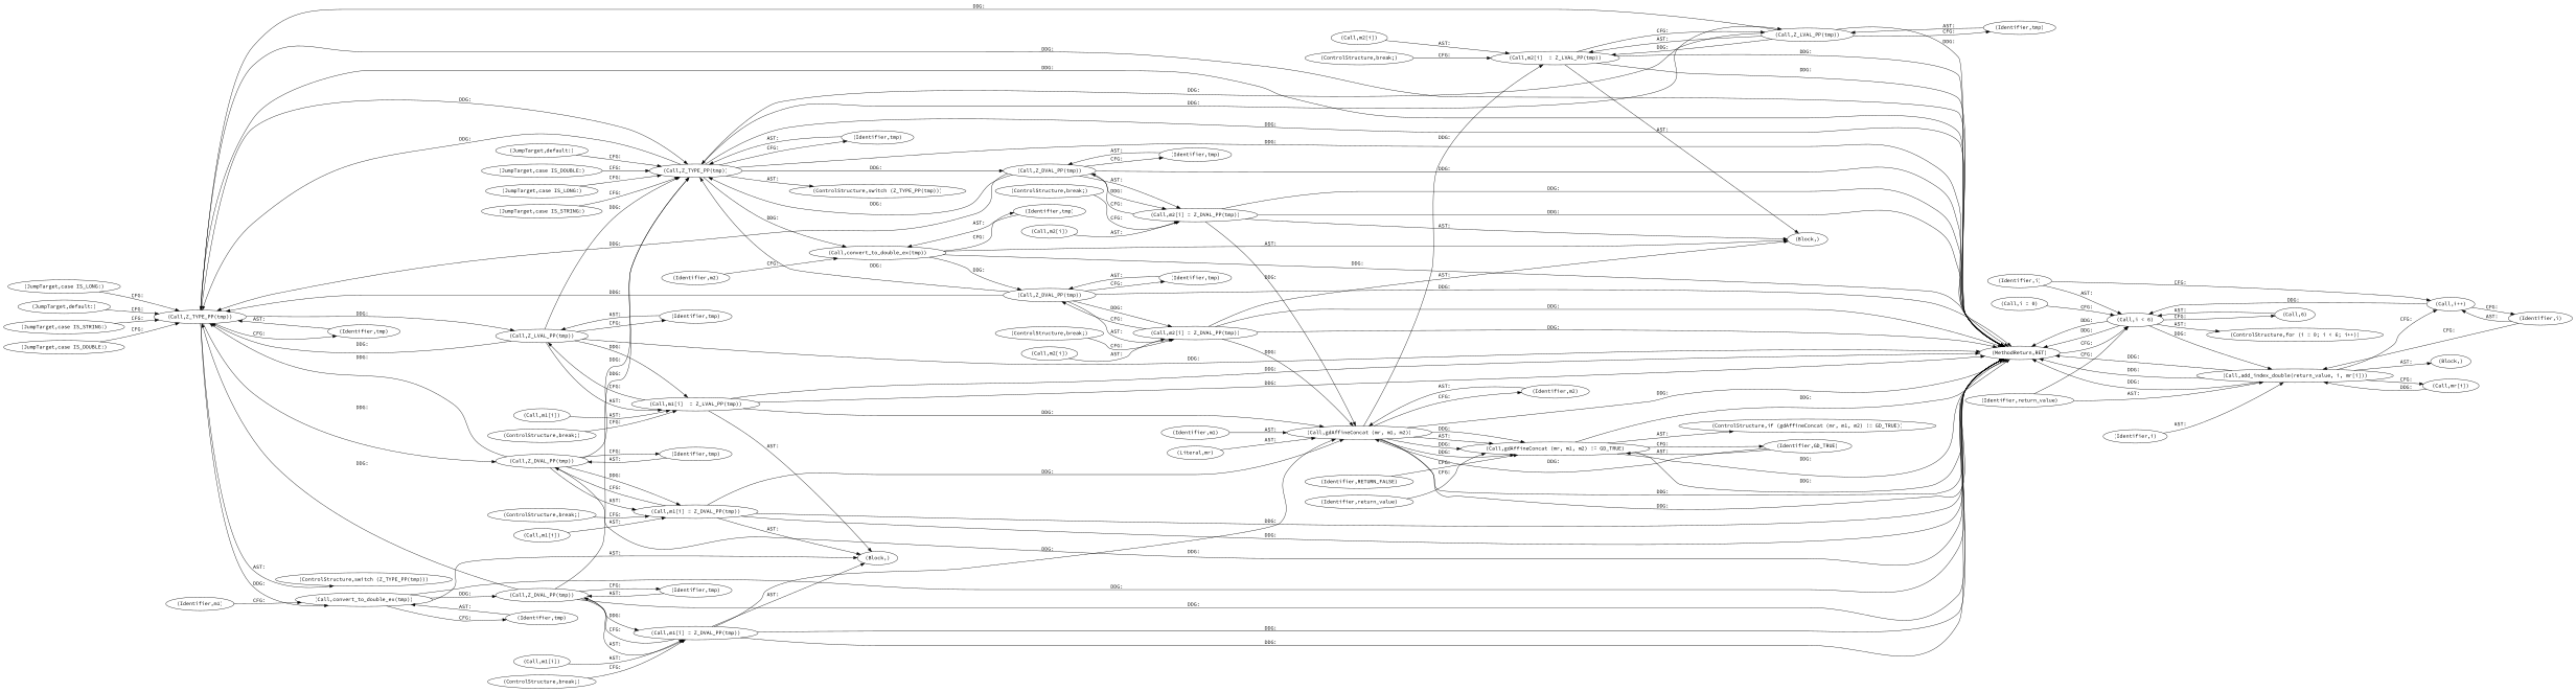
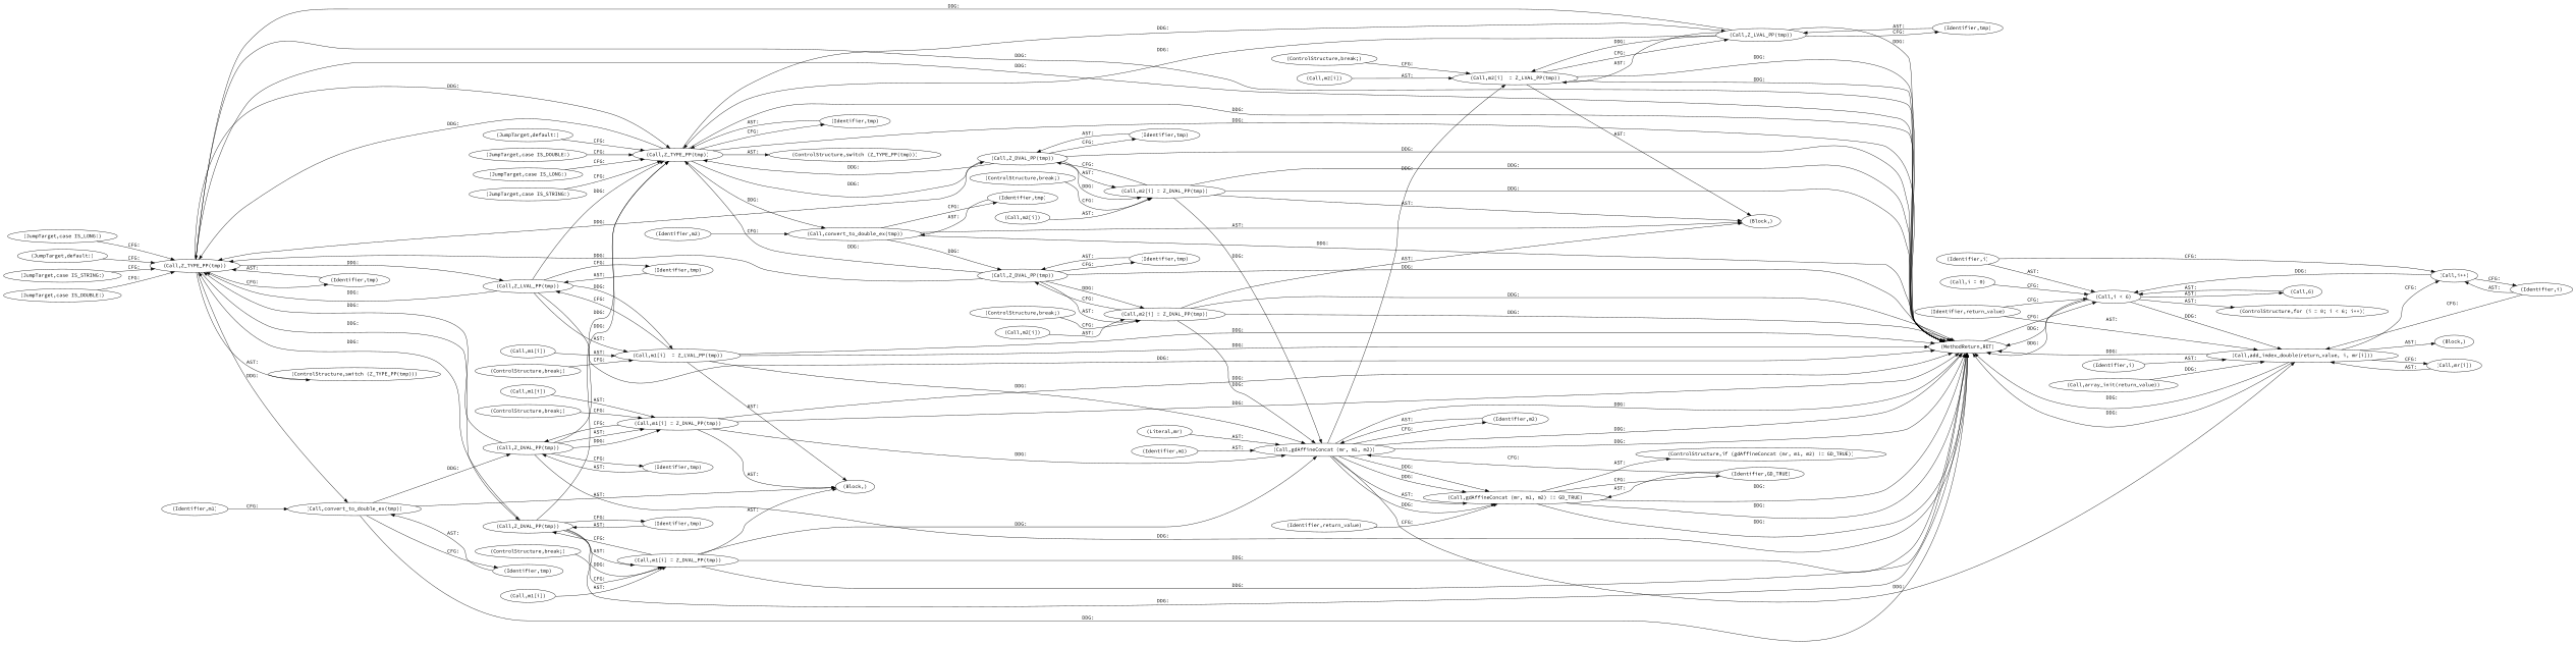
  digraph {
    fontname="Source Code Pro"
    rankdir=LR
    node [fontname="Source Code Pro"]
    edge [fontname="Source Code Pro"]
    n1 [label="(Call,Z_TYPE_PP(tmp))"]
    n2 [label="(Call,Z_TYPE_PP(tmp))"]
    n3 [label="(Call,convert_to_double_ex(tmp))"]
    n4 [label="(Call,Z_DVAL_PP(tmp))"]
    n5 [label="(Call,Z_LVAL_PP(tmp))"]
    n6 [label="(ControlStructure,switch (Z_TYPE_PP(tmp)))"]
    n7 [label="(Identifier,tmp)"]
    n8 [label="(MethodReturn,RET)"]
    n9 [label="(Call,convert_to_double_ex(tmp))"]
    n10 [label="(Call,Z_LVAL_PP(tmp))"]
    n11 [label="(Call,Z_DVAL_PP(tmp))"]
    n12 [label="(ControlStructure,switch (Z_TYPE_PP(tmp)))"]
    n13 [label="(Identifier,tmp)"]
    n14 [label="(Call,Z_DVAL_PP(tmp))"]
    n15 [label="(Identifier,tmp)"]
    n16 [label="(Block,)"]
    n17 [label="(Call,m1[i] = Z_DVAL_PP(tmp))"]
    n18 [label="(Identifier,tmp)"]
    n19 [label="(Call,m1[i]  = Z_LVAL_PP(tmp))"]
    n20 [label="(Identifier,tmp)"]
    n21 [label="(Call,i < 6)"]
    n22 [label="(Call,Z_DVAL_PP(tmp))"]
    n23 [label="(Call,m2[i] = Z_DVAL_PP(tmp))"]
    n24 [label="(Identifier,tmp)"]
    n25 [label="(Block,)"]
    n26 [label="(Call,gdAffineConcat (mr, m1, m2))"]
    n27 [label="(Identifier,tmp)"]
    n28 [label="(Call,m2[i]  = Z_LVAL_PP(tmp))"]
    n29 [label="(Identifier,tmp)"]
    n30 [label="(Call,m2[i] = Z_DVAL_PP(tmp))"]
    n31 [label="(Identifier,tmp)"]
    n32 [label="(Call,m1[i] = Z_DVAL_PP(tmp))"]
    n33 [label="(Identifier,tmp)"]
    n34 [label="(Call,gdAffineConcat (mr, m1, m2) != GD_TRUE)"]
    n35 [label="(Call,add_index_double(return_value, i, mr[i]))"]
    n36 [label="(Identifier,m2)"]
    n37 [label="(Identifier,GD_TRUE)"]
    n38 [label="(ControlStructure,if (gdAffineConcat (mr, m1, m2) != GD_TRUE))"]
    n39 [label="(Call,i++)"]
    n40 [label="(Block,)"]
    n41 [label="(Call,mr[i])"]
    n42 [label="(Identifier,i)"]
    n43 [label="(ControlStructure,for (i = 0; i < 6; i++))"]
    n44 [label="(Call,6)"]
    n45 [label="(JumpTarget,case IS_LONG:)"]
    n46 [label="(ControlStructure,break;)"]
-   n47 [label="(Identifier,RETURN_FALSE)"]
    n48 [label="(JumpTarget,default:)"]
    n49 [label="(JumpTarget,default:)"]
    n50 [label="(JumpTarget,case IS_STRING:)"]
    n51 [label="(Identifier,return_value)"]
    n52 [label="(Call,m2[i])"]
    n53 [label="(Call,m1[i])"]
    n54 [label="(ControlStructure,break;)"]
    n55 [label="(ControlStructure,break;)"]
    n56 [label="(Identifier,m1)"]
    n57 [label="(Identifier,return_value)"]
    n58 [label="(ControlStructure,break;)"]
    n59 [label="(Literal,mr)"]
    n60 [label="(JumpTarget,case IS_DOUBLE:)"]
    n61 [label="(JumpTarget,case IS_DOUBLE:)"]
    n62 [label="(Identifier,m2)"]
    n63 [label="(Identifier,i)"]
    n64 [label="(Call,m2[i])"]
    n65 [label="(Call,m2[i])"]
+   n66 [label="(Call,array_init(return_value))"]
    n67 [label="(JumpTarget,case IS_LONG:)"]
    n68 [label="(Identifier,m1)"]
    n69 [label="(Call,i = 0)"]
    n70 [label="(Call,m1[i])"]
    n71 [label="(JumpTarget,case IS_STRING:)"]
    n72 [label="(Identifier,i)"]
    n73 [label="(Call,m1[i])"]
    n74 [label="(ControlStructure,break;)"]
    n75 [label="(ControlStructure,break;)"]
    n1 -> n2 [label="DDG: "]
    n1 -> n3 [label="DDG: "]
    n1 -> n4 [label="DDG: "]
    n1 -> n5 [label="DDG: "]
    n1 -> n6 [label="AST: "]
    n1 -> n7 [label="CFG: "]
    n1 -> n8 [label="DDG: "]
    n1 -> n8 [label="DDG: "]
    n2 -> n1 [label="DDG: "]
    n2 -> n8 [label="DDG: "]
    n2 -> n8 [label="DDG: "]
    n2 -> n9 [label="DDG: "]
    n2 -> n10 [label="DDG: "]
    n2 -> n11 [label="DDG: "]
    n2 -> n12 [label="AST: "]
    n2 -> n13 [label="CFG: "]
    n3 -> n8 [label="DDG: "]
    n3 -> n14 [label="DDG: "]
    n3 -> n15 [label="CFG: "]
    n3 -> n16 [label="AST: "]
    n4 -> n1 [label="DDG: "]
    n4 -> n2 [label="DDG: "]
    n4 -> n8 [label="DDG: "]
    n4 -> n17 [label="AST: "]
    n4 -> n17 [label="DDG: "]
    n4 -> n18 [label="CFG: "]
    n5 -> n1 [label="DDG: "]
    n5 -> n2 [label="DDG: "]
    n5 -> n8 [label="DDG: "]
    n5 -> n19 [label="AST: "]
    n5 -> n19 [label="DDG: "]
    n5 -> n20 [label="CFG: "]
    n7 -> n1 [label="AST: "]
    n8 -> n21 [label="CFG: "]
    n9 -> n8 [label="DDG: "]
    n9 -> n22 [label="DDG: "]
    n9 -> n25 [label="AST: "]
    n9 -> n27 [label="CFG: "]
    n10 -> n1 [label="DDG: "]
    n10 -> n2 [label="DDG: "]
    n10 -> n8 [label="DDG: "]
    n10 -> n28 [label="AST: "]
    n10 -> n28 [label="DDG: "]
    n10 -> n29 [label="CFG: "]
    n11 -> n1 [label="DDG: "]
    n11 -> n2 [label="DDG: "]
    n11 -> n8 [label="DDG: "]
    n11 -> n30 [label="AST: "]
    n11 -> n30 [label="DDG: "]
    n11 -> n31 [label="CFG: "]
    n13 -> n2 [label="AST: "]
    n14 -> n1 [label="DDG: "]
    n14 -> n2 [label="DDG: "]
    n14 -> n8 [label="DDG: "]
    n14 -> n32 [label="AST: "]
    n14 -> n32 [label="DDG: "]
    n14 -> n33 [label="CFG: "]
    n15 -> n3 [label="AST: "]
    n17 -> n4 [label="CFG: "]
    n17 -> n8 [label="DDG: "]
    n17 -> n8 [label="DDG: "]
    n17 -> n16 [label="AST: "]
    n17 -> n26 [label="DDG: "]
    n18 -> n4 [label="AST: "]
    n19 -> n5 [label="CFG: "]
    n19 -> n8 [label="DDG: "]
    n19 -> n8 [label="DDG: "]
    n19 -> n16 [label="AST: "]
    n19 -> n26 [label="DDG: "]
    n20 -> n5 [label="AST: "]
    n21 -> n8 [label="DDG: "]
    n21 -> n8 [label="DDG: "]
    n21 -> n35 [label="DDG: "]
    n21 -> n43 [label="AST: "]
-   n21 -> n44 [label="CFG: "]
+   n21 -> n44 [label="AST: "]
    n22 -> n1 [label="DDG: "]
    n22 -> n2 [label="DDG: "]
    n22 -> n8 [label="DDG: "]
    n22 -> n23 [label="AST: "]
    n22 -> n23 [label="DDG: "]
    n22 -> n24 [label="CFG: "]
    n23 -> n8 [label="DDG: "]
    n23 -> n8 [label="DDG: "]
    n23 -> n22 [label="CFG: "]
    n23 -> n25 [label="AST: "]
    n23 -> n26 [label="DDG: "]
    n24 -> n22 [label="AST: "]
    n26 -> n8 [label="DDG: "]
    n26 -> n8 [label="DDG: "]
    n26 -> n8 [label="DDG: "]
    n26 -> n28 [label="DDG: "]
    n26 -> n34 [label="AST: "]
    n26 -> n34 [label="DDG: "]
    n26 -> n34 [label="DDG: "]
    n26 -> n34 [label="DDG: "]
+   n26 -> n35 [label="DDG: "]
    n26 -> n36 [label="CFG: "]
    n27 -> n9 [label="AST: "]
    n28 -> n8 [label="DDG: "]
    n28 -> n8 [label="DDG: "]
    n28 -> n10 [label="CFG: "]
    n28 -> n25 [label="AST: "]
    n29 -> n10 [label="AST: "]
    n30 -> n8 [label="DDG: "]
    n30 -> n8 [label="DDG: "]
    n30 -> n11 [label="CFG: "]
    n30 -> n25 [label="AST: "]
    n30 -> n26 [label="DDG: "]
    n31 -> n11 [label="AST: "]
    n32 -> n8 [label="DDG: "]
    n32 -> n8 [label="DDG: "]
    n32 -> n14 [label="CFG: "]
    n32 -> n16 [label="AST: "]
    n32 -> n26 [label="DDG: "]
    n33 -> n14 [label="AST: "]
    n34 -> n8 [label="DDG: "]
    n34 -> n8 [label="DDG: "]
    n34 -> n8 [label="DDG: "]
    n34 -> n37 [label="CFG: "]
    n34 -> n38 [label="AST: "]
    n35 -> n8 [label="DDG: "]
    n35 -> n8 [label="DDG: "]
    n35 -> n8 [label="DDG: "]
    n35 -> n39 [label="CFG: "]
    n35 -> n40 [label="AST: "]
    n35 -> n41 [label="CFG: "]
    n36 -> n26 [label="AST: "]
-   n37 -> n26 [label="DDG: "]
+   n37 -> n26 [label="CFG: "]
    n37 -> n34 [label="AST: "]
    n39 -> n21 [label="DDG: "]
    n39 -> n42 [label="CFG: "]
-   n41 -> n35 [label="DDG: "]
+   n41 -> n35 [label="AST: "]
    n42 -> n35 [label="CFG: "]
    n42 -> n39 [label="AST: "]
    n44 -> n21 [label="AST: "]
    n45 -> n1 [label="CFG: "]
    n46 -> n23 [label="CFG: "]
-   n47 -> n34 [label="CFG: "]
    n48 -> n1 [label="CFG: "]
    n49 -> n2 [label="CFG: "]
    n50 -> n1 [label="CFG: "]
    n51 -> n21 [label="CFG: "]
    n51 -> n35 [label="AST: "]
    n52 -> n28 [label="AST: "]
    n53 -> n32 [label="AST: "]
    n54 -> n17 [label="CFG: "]
    n55 -> n30 [label="CFG: "]
    n56 -> n26 [label="AST: "]
    n57 -> n34 [label="CFG: "]
    n58 -> n19 [label="CFG: "]
    n59 -> n26 [label="AST: "]
    n60 -> n2 [label="CFG: "]
    n61 -> n1 [label="CFG: "]
    n62 -> n9 [label="CFG: "]
    n63 -> n35 [label="AST: "]
    n64 -> n30 [label="AST: "]
    n65 -> n23 [label="AST: "]
+   n66 -> n35 [label="DDG: "]
    n67 -> n2 [label="CFG: "]
    n68 -> n3 [label="CFG: "]
    n69 -> n21 [label="CFG: "]
    n70 -> n17 [label="AST: "]
    n71 -> n2 [label="CFG: "]
    n72 -> n21 [label="AST: "]
    n72 -> n39 [label="CFG: "]
    n73 -> n19 [label="AST: "]
    n74 -> n28 [label="CFG: "]
    n75 -> n32 [label="CFG: "]
  }
